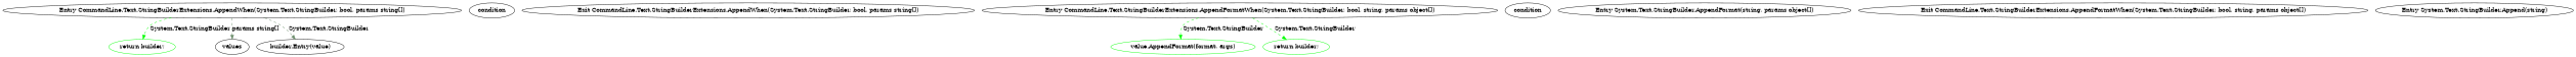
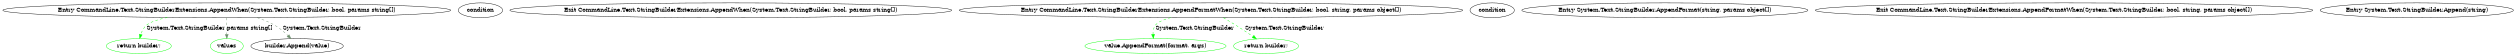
  digraph {
    node [cluster="CommandLine.Text.StringBuilderExtensions.AppendWhen(System.Text.StringBuilder, bool, params string[])" span="9-9"]
    edge [color=green style=dashed]
    n1 [color=green community=0 label="return builder;" prediction=0 span="18-18"]
    n2 [label="Entry CommandLine.Text.StringBuilderExtensions.AppendWhen(System.Text.StringBuilder, bool, params string[])"]
-   n3 [label=values span="13-13"]
-   n4 [label="builder.Entry(value)" span="15-15"]
+   n3 [label=values span="13-13" color=green]
+   n4 [label="builder.Append(value)" span="15-15"]
    n5 [label=condition span="11-11"]
    n6 [label="Exit CommandLine.Text.StringBuilderExtensions.AppendWhen(System.Text.StringBuilder, bool, params string[])"]
    n7 [cluster="CommandLine.Text.StringBuilderExtensions.AppendFormatWhen(System.Text.StringBuilder, bool, string, params object[])" color=green community=0 label="value.AppendFormat(format, args)" prediction=1 span="37-37"]
    n8 [cluster="CommandLine.Text.StringBuilderExtensions.AppendFormatWhen(System.Text.StringBuilder, bool, string, params object[])" label="Entry CommandLine.Text.StringBuilderExtensions.AppendFormatWhen(System.Text.StringBuilder, bool, string, params object[])" span="33-33"]
    n9 [cluster="CommandLine.Text.StringBuilderExtensions.AppendFormatWhen(System.Text.StringBuilder, bool, string, params object[])" color=green community=0 label="return builder;" prediction=1 span="39-39"]
    n10 [cluster="CommandLine.Text.StringBuilderExtensions.AppendFormatWhen(System.Text.StringBuilder, bool, string, params object[])" label=condition span="35-35"]
    n11 [cluster="System.Text.StringBuilder.AppendFormat(string, params object[])" label="Entry System.Text.StringBuilder.AppendFormat(string, params object[])" span="0-0"]
    n12 [cluster="CommandLine.Text.StringBuilderExtensions.AppendFormatWhen(System.Text.StringBuilder, bool, string, params object[])" label="Exit CommandLine.Text.StringBuilderExtensions.AppendFormatWhen(System.Text.StringBuilder, bool, string, params object[])" span="33-33"]
    n13 [cluster="System.Text.StringBuilder.Append(string)" label="Entry System.Text.StringBuilder.Append(string)" span="0-0"]
    n2 -> n1 [label="System.Text.StringBuilder"]
    n2 -> n3 [color=darkseagreen4 label="params string[]"]
    n2 -> n4 [color=darkseagreen4 label="System.Text.StringBuilder"]
    n8 -> n7 [label="System.Text.StringBuilder"]
    n8 -> n9 [label="System.Text.StringBuilder"]
  }
